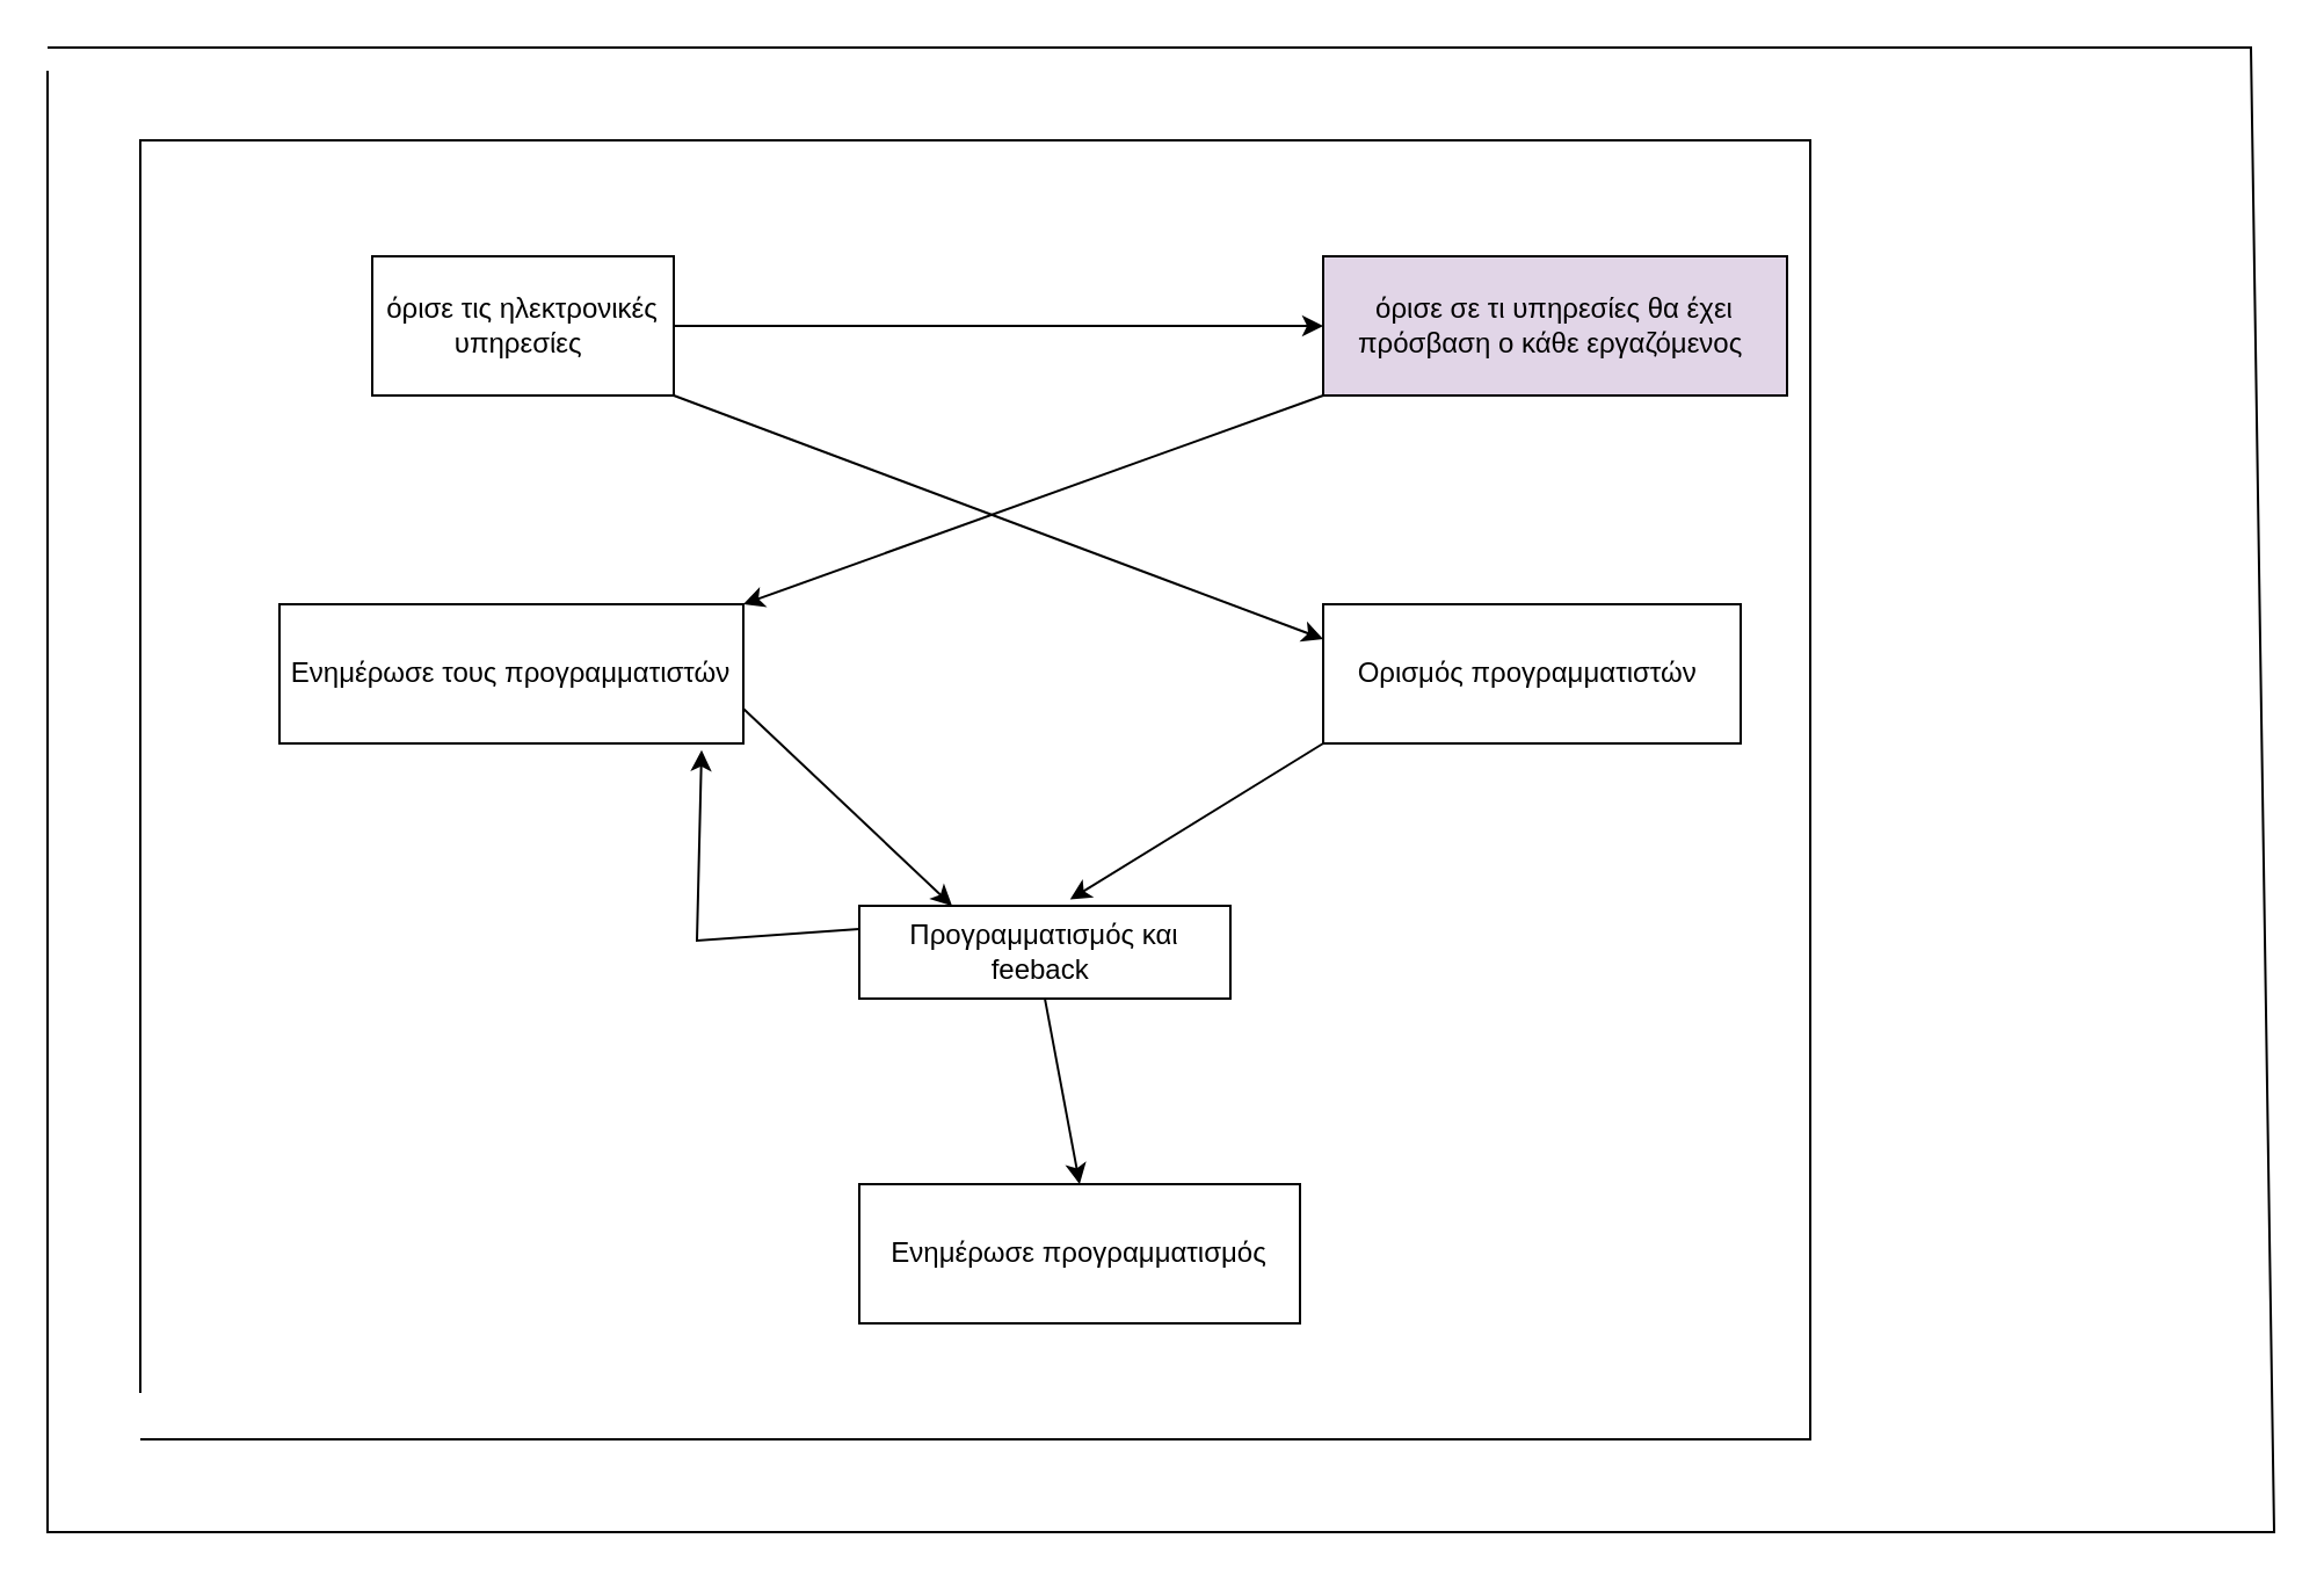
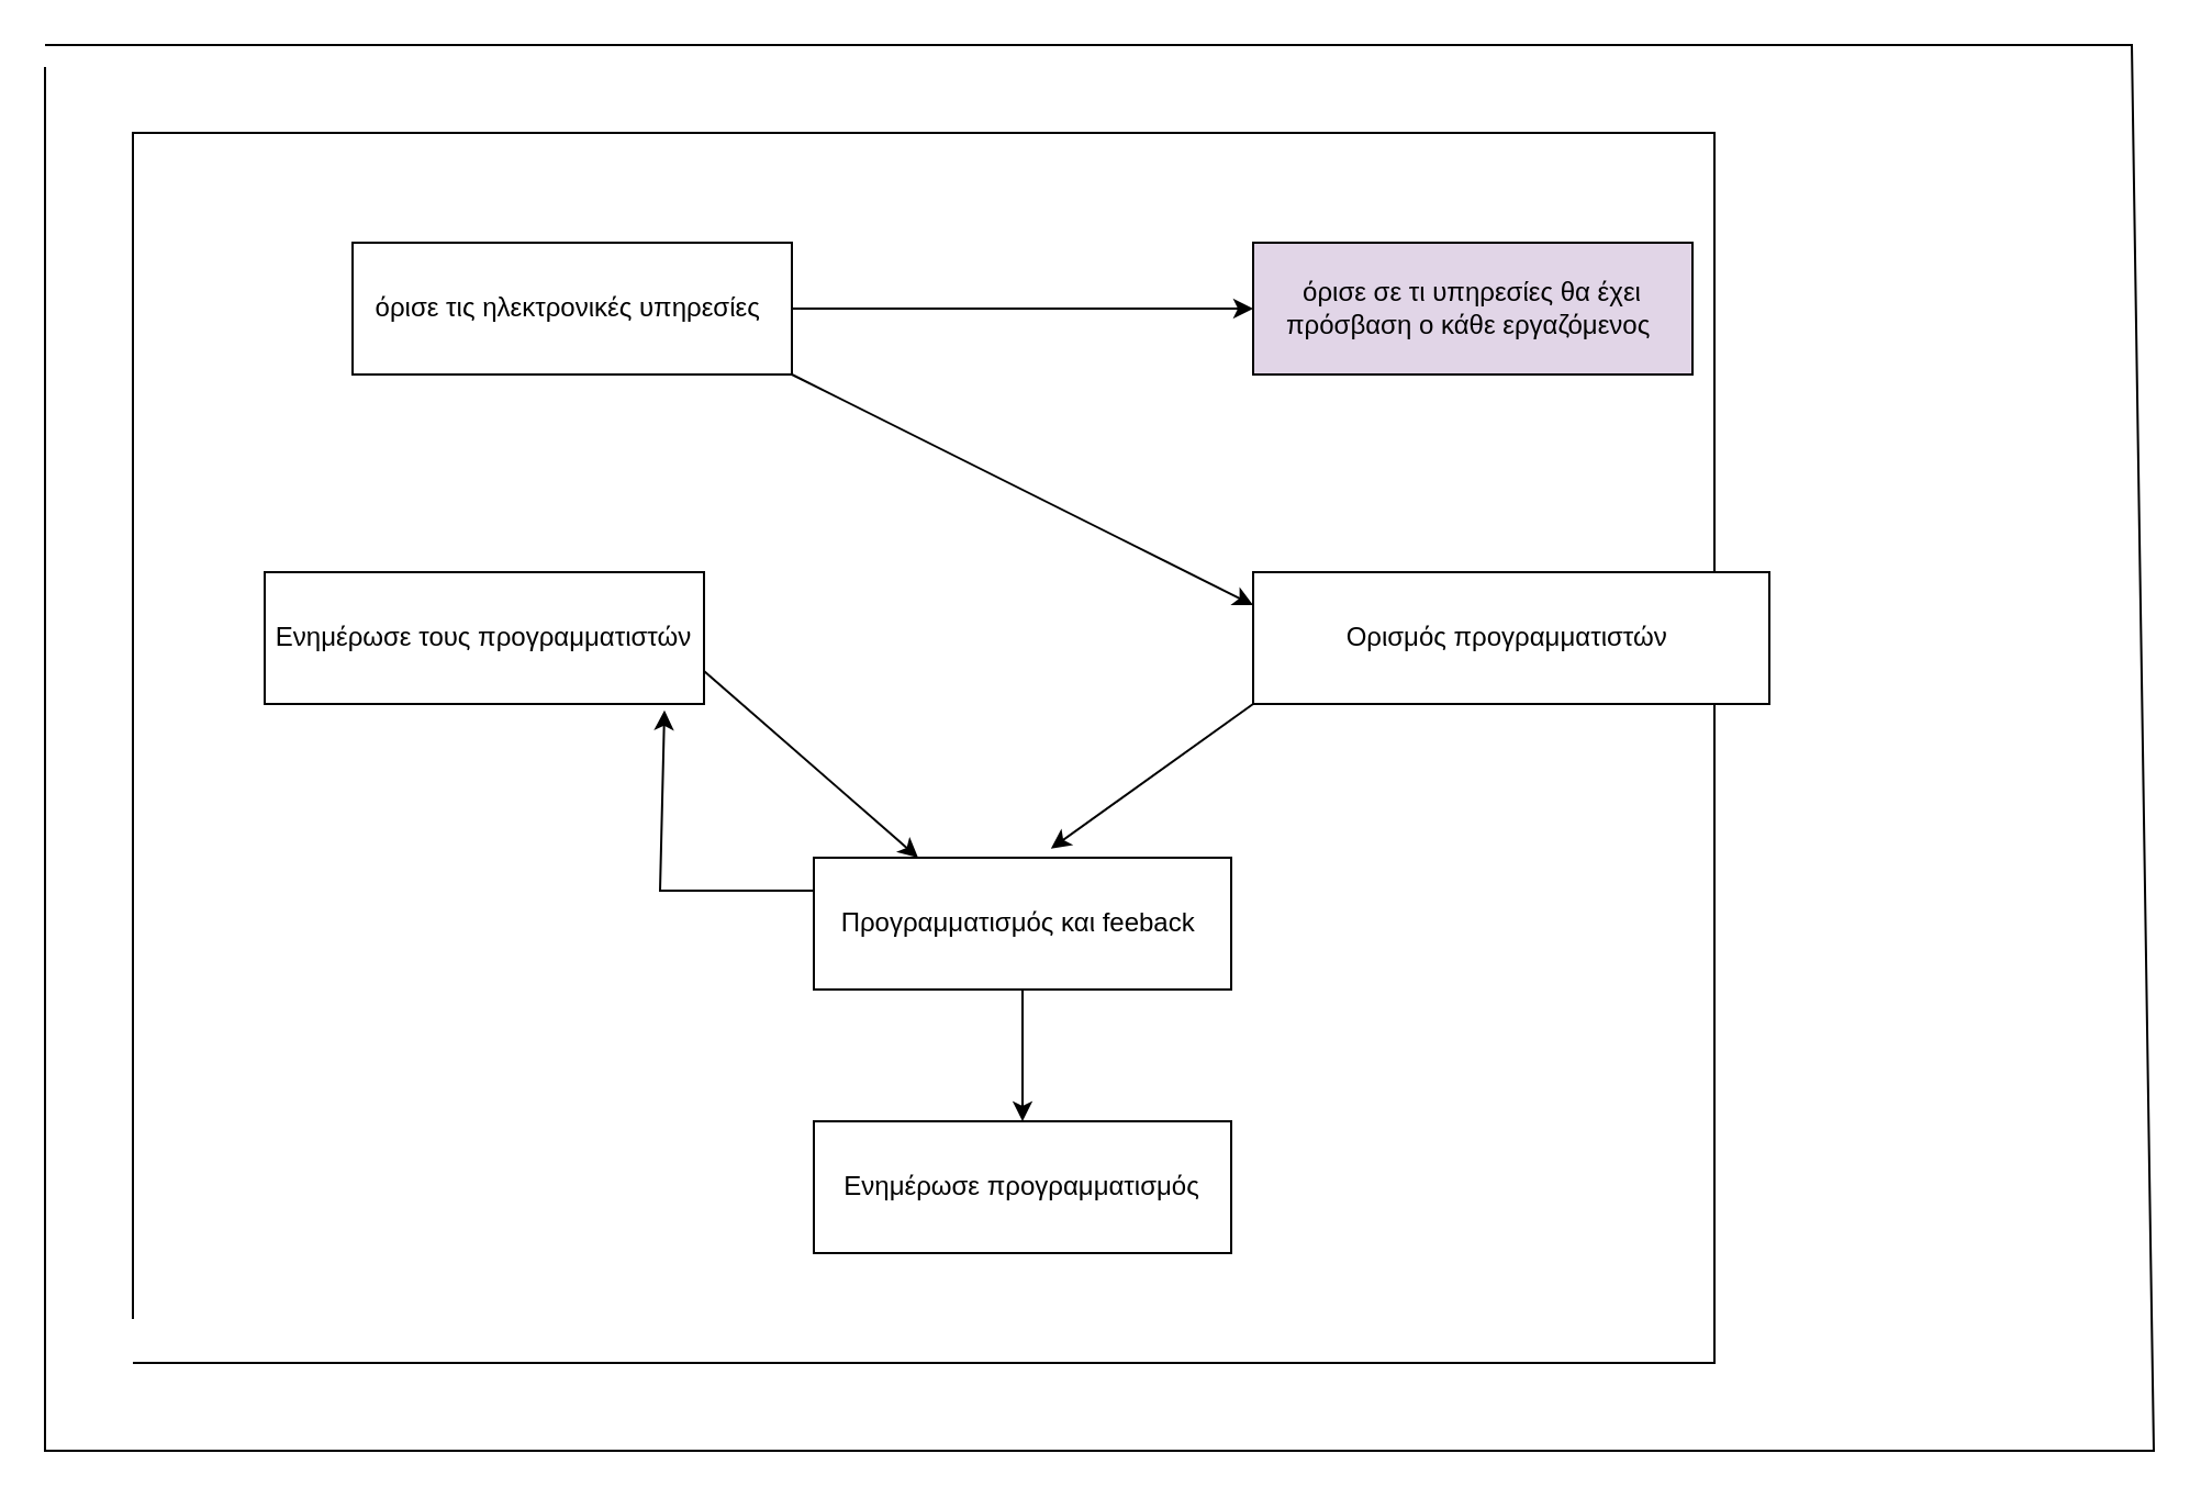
  <mxCell id="0" />
  <mxCell id="1" parent="0" />
  <mxCell id="2" value="" style="endArrow=none;html=1;rounded=0;" edge="1" parent="1"><mxGeometry width="50" height="50" relative="1" as="geometry"><mxPoint x="60" y="600" as="sourcePoint" /><mxPoint x="60" y="620" as="targetPoint" /><Array as="points"><mxPoint x="60" y="60" /><mxPoint x="780" y="60" /><mxPoint x="780" y="620" /></Array></mxGeometry></mxCell>
- <mxCell id="3" value="Ορισμός προγραμματιστών&amp;nbsp;" style="whiteSpace=wrap;html=1;align=center;treeFolding=1;treeMoving=1;newEdgeStyle={&quot;edgeStyle&quot;:&quot;elbowEdgeStyle&quot;,&quot;startArrow&quot;:&quot;none&quot;,&quot;endArrow&quot;:&quot;none&quot;};" vertex="1" parent="1"><mxGeometry x="570" y="260" width="180" height="60" as="geometry" /></mxCell>
- <mxCell id="4" value="όρισε τις ηλεκτρονικές υπηρεσίες&amp;nbsp;" style="whiteSpace=wrap;html=1;align=center;treeFolding=1;treeMoving=1;newEdgeStyle={&quot;edgeStyle&quot;:&quot;elbowEdgeStyle&quot;,&quot;startArrow&quot;:&quot;none&quot;,&quot;endArrow&quot;:&quot;none&quot;};" vertex="1" parent="1"><mxGeometry x="160" y="110" width="130" height="60" as="geometry" /></mxCell>
+ <mxCell id="3" value="Ορισμός προγραμματιστών&amp;nbsp;" style="whiteSpace=wrap;html=1;align=center;treeFolding=1;treeMoving=1;newEdgeStyle={&quot;edgeStyle&quot;:&quot;elbowEdgeStyle&quot;,&quot;startArrow&quot;:&quot;none&quot;,&quot;endArrow&quot;:&quot;none&quot;};" vertex="1" parent="1"><mxGeometry x="570" y="260" width="235" height="60" as="geometry" /></mxCell>
+ <mxCell id="4" value="όρισε τις ηλεκτρονικές υπηρεσίες&amp;nbsp;" style="whiteSpace=wrap;html=1;align=center;treeFolding=1;treeMoving=1;newEdgeStyle={&quot;edgeStyle&quot;:&quot;elbowEdgeStyle&quot;,&quot;startArrow&quot;:&quot;none&quot;,&quot;endArrow&quot;:&quot;none&quot;};" vertex="1" parent="1"><mxGeometry x="160" y="110" width="200" height="60" as="geometry" /></mxCell>
  <mxCell id="5" value="όρισε σε τι υπηρεσίες θα έχει πρόσβαση ο κάθε εργαζόμενος&amp;nbsp;" style="whiteSpace=wrap;html=1;align=center;treeFolding=1;treeMoving=1;newEdgeStyle={&quot;edgeStyle&quot;:&quot;elbowEdgeStyle&quot;,&quot;startArrow&quot;:&quot;none&quot;,&quot;endArrow&quot;:&quot;none&quot;};fillColor=#e1d5e7;" vertex="1" parent="1"><mxGeometry x="570" y="110" width="200" height="60" as="geometry" /></mxCell>
  <mxCell id="6" value="Ενημέρωσε τους προγραμματιστών" style="whiteSpace=wrap;html=1;align=center;treeFolding=1;treeMoving=1;newEdgeStyle={&quot;edgeStyle&quot;:&quot;elbowEdgeStyle&quot;,&quot;startArrow&quot;:&quot;none&quot;,&quot;endArrow&quot;:&quot;none&quot;};" vertex="1" parent="1"><mxGeometry x="120" y="260" width="200" height="60" as="geometry" /></mxCell>
- <mxCell id="7" value="Προγραμματισμός και feeback&amp;nbsp;" style="whiteSpace=wrap;html=1;align=center;treeFolding=1;treeMoving=1;newEdgeStyle={&quot;edgeStyle&quot;:&quot;elbowEdgeStyle&quot;,&quot;startArrow&quot;:&quot;none&quot;,&quot;endArrow&quot;:&quot;none&quot;};" vertex="1" parent="1"><mxGeometry x="370" y="390" width="160" height="40" as="geometry" /></mxCell>
+ <mxCell id="7" value="Προγραμματισμός και feeback&amp;nbsp;" style="whiteSpace=wrap;html=1;align=center;treeFolding=1;treeMoving=1;newEdgeStyle={&quot;edgeStyle&quot;:&quot;elbowEdgeStyle&quot;,&quot;startArrow&quot;:&quot;none&quot;,&quot;endArrow&quot;:&quot;none&quot;};" vertex="1" parent="1"><mxGeometry x="370" y="390" width="190" height="60" as="geometry" /></mxCell>
  <mxCell id="8" value="Ενημέρωσε προγραμματισμός" style="whiteSpace=wrap;html=1;align=center;treeFolding=1;treeMoving=1;newEdgeStyle={&quot;edgeStyle&quot;:&quot;elbowEdgeStyle&quot;,&quot;startArrow&quot;:&quot;none&quot;,&quot;endArrow&quot;:&quot;none&quot;};" vertex="1" parent="1"><mxGeometry x="370" y="510" width="190" height="60" as="geometry" /></mxCell>
  <mxCell id="9" value="" style="endArrow=classic;html=1;rounded=0;entryX=0;entryY=0.5;entryDx=0;entryDy=0;exitX=1;exitY=0.5;exitDx=0;exitDy=0;" edge="1" parent="1" source="4" target="5"><mxGeometry width="50" height="50" relative="1" as="geometry"><mxPoint x="430" y="160" as="sourcePoint" /><mxPoint x="480" y="110" as="targetPoint" /></mxGeometry></mxCell>
  <mxCell id="10" value="" style="endArrow=classic;html=1;rounded=0;exitX=1;exitY=1;exitDx=0;exitDy=0;entryX=0;entryY=0.25;entryDx=0;entryDy=0;" edge="1" parent="1" source="4" target="3"><mxGeometry width="50" height="50" relative="1" as="geometry"><mxPoint x="380" y="230" as="sourcePoint" /><mxPoint x="430" y="180" as="targetPoint" /></mxGeometry></mxCell>
  <mxCell id="11" value="" style="endArrow=classic;html=1;rounded=0;entryX=0.568;entryY=-0.068;entryDx=0;entryDy=0;entryPerimeter=0;exitX=0;exitY=1;exitDx=0;exitDy=0;" edge="1" parent="1" source="3" target="7"><mxGeometry width="50" height="50" relative="1" as="geometry"><mxPoint x="410" y="360" as="sourcePoint" /><mxPoint x="460" y="310" as="targetPoint" /></mxGeometry></mxCell>
  <mxCell id="12" value="" style="endArrow=classic;html=1;rounded=0;entryX=0.25;entryY=0;entryDx=0;entryDy=0;exitX=1;exitY=0.75;exitDx=0;exitDy=0;" edge="1" parent="1" source="6" target="7"><mxGeometry width="50" height="50" relative="1" as="geometry"><mxPoint x="430" y="250" as="sourcePoint" /><mxPoint x="450" y="300" as="targetPoint" /><Array as="points" /></mxGeometry></mxCell>
  <mxCell id="13" value="" style="endArrow=classic;html=1;rounded=0;exitX=0.5;exitY=1;exitDx=0;exitDy=0;entryX=0.5;entryY=0;entryDx=0;entryDy=0;" edge="1" parent="1" source="7" target="8"><mxGeometry width="50" height="50" relative="1" as="geometry"><mxPoint x="550" y="510" as="sourcePoint" /><mxPoint x="600" y="460" as="targetPoint" /></mxGeometry></mxCell>
- <mxCell id="14" value="" style="endArrow=classic;html=1;rounded=0;exitX=0;exitY=1;exitDx=0;exitDy=0;entryX=1;entryY=0;entryDx=0;entryDy=0;" edge="1" parent="1" source="5" target="6"><mxGeometry width="50" height="50" relative="1" as="geometry"><mxPoint x="420" y="310" as="sourcePoint" /><mxPoint x="390" y="260" as="targetPoint" /></mxGeometry></mxCell>
  <mxCell id="15" value="" style="endArrow=classic;html=1;rounded=0;exitX=0;exitY=0.25;exitDx=0;exitDy=0;entryX=0.91;entryY=1.048;entryDx=0;entryDy=0;entryPerimeter=0;" edge="1" parent="1" source="7" target="6"><mxGeometry width="50" height="50" relative="1" as="geometry"><mxPoint x="270" y="450" as="sourcePoint" /><mxPoint x="260" y="405" as="targetPoint" /><Array as="points"><mxPoint x="300" y="405" /></Array></mxGeometry></mxCell>
  <mxCell id="16" value="" style="endArrow=none;html=1;rounded=0;" edge="1" parent="1"><mxGeometry width="50" height="50" relative="1" as="geometry"><mxPoint x="20" y="30" as="sourcePoint" /><mxPoint x="20" y="20" as="targetPoint" /><Array as="points"><mxPoint x="20" y="660" /><mxPoint x="980" y="660" /><mxPoint x="970" y="20" /></Array></mxGeometry></mxCell>
